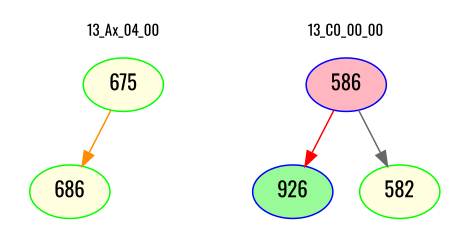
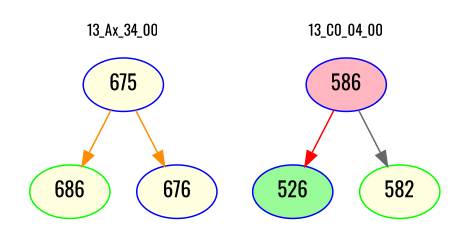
  digraph {
    fontname=Oswald
    node [color=blue fillcolor=lightyellow fontname=Oswald style=filled]
    edge [color=darkorange fontname=Oswald]
-   n1 [color=green label=675]
+   n1 [label=675]
    n2 [color=green label=686]
+   n3 [label=676]
    n4 [fillcolor=lightpink label=586]
-   n5 [fillcolor=palegreen label=926]
+   n5 [fillcolor=palegreen label=526]
    n6 [color=green label=582]
    subgraph cluster_1 {
      color=white
      fontsize=10
-     label="13_Ax_04_00"
+     label="13_Ax_34_00"
      n1
      n2
+     n3
    }
    subgraph cluster_2 {
      color=white
      fontsize=10
-     label="13_C0_00_00"
+     label="13_C0_04_00"
      n4
      n5
      n6
    }
    n1 -> n2
+   n1 -> n3
    n4 -> n5 [color=red]
    n4 -> n6 [color=gray40]
  }
